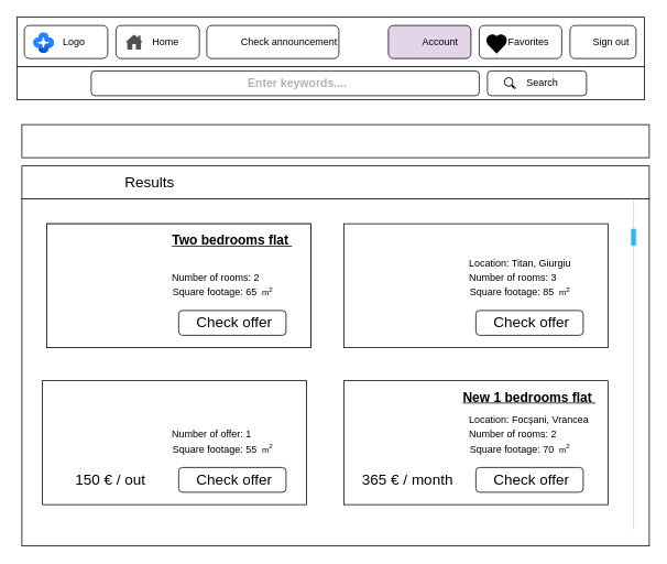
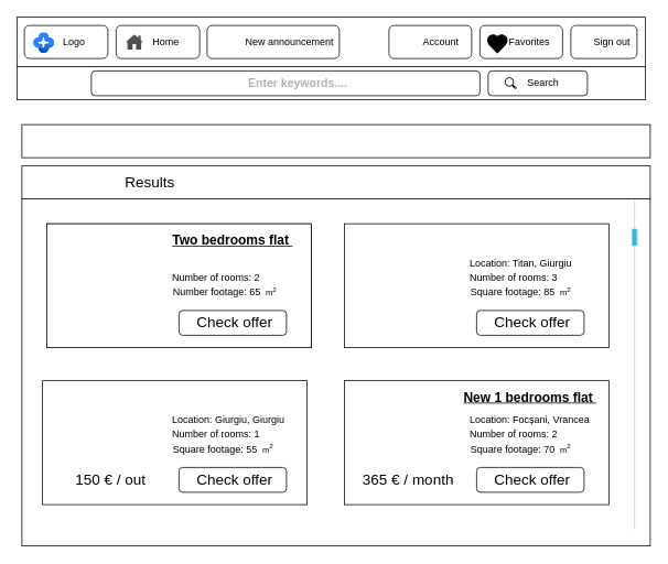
  <mxCell id="0" />
  <mxCell id="1" parent="0" />
  <mxCell id="2" value="" style="rounded=0;whiteSpace=wrap;html=1;" vertex="1" parent="1"><mxGeometry x="26" y="240" width="760" height="420" as="geometry" /></mxCell>
  <mxCell id="3" value="" style="group;fillColor=#cce5ff;strokeColor=#36393d;" vertex="1" connectable="0" parent="1"><mxGeometry x="56" y="270" width="320" height="150" as="geometry" /></mxCell>
  <mxCell id="4" value="" style="rounded=0;whiteSpace=wrap;html=1;" vertex="1" parent="3"><mxGeometry width="320" height="150" as="geometry" /></mxCell>
  <mxCell id="5" value="&lt;b&gt;&lt;u&gt;&lt;font style=&quot;font-size: 16px&quot;&gt;Two bedrooms flat&amp;nbsp;&lt;/font&gt;&lt;/u&gt;&lt;/b&gt;" style="text;html=1;strokeColor=none;fillColor=none;align=center;verticalAlign=middle;whiteSpace=wrap;rounded=0;" vertex="1" parent="3"><mxGeometry x="135" y="10" width="180" height="20" as="geometry" /></mxCell>
  <mxCell id="6" value="&lt;font style=&quot;font-size: 18px&quot;&gt;&amp;nbsp;Check offer&lt;/font&gt;" style="rounded=1;whiteSpace=wrap;html=1;align=center;" vertex="1" parent="3"><mxGeometry x="160" y="105" width="130" height="30" as="geometry" /></mxCell>
  <mxCell id="7" value="" style="group" vertex="1" connectable="0" parent="3"><mxGeometry x="150" y="40" width="156" height="50" as="geometry" /></mxCell>
  <mxCell id="8" value="Number of rooms: 2" style="text;html=1;strokeColor=none;fillColor=none;align=left;verticalAlign=middle;whiteSpace=wrap;rounded=0;spacingLeft=0;" vertex="1" parent="7"><mxGeometry y="16.667" width="154.967" height="16.667" as="geometry" /></mxCell>
- <mxCell id="9" value="Square footage: 65&amp;nbsp;&lt;span style=&quot;font-size: 10px&quot;&gt;&amp;nbsp;m&lt;sup&gt;2&lt;/sup&gt;&lt;/span&gt;" style="text;html=1;strokeColor=none;fillColor=none;align=left;verticalAlign=middle;whiteSpace=wrap;rounded=0;spacingLeft=0;" vertex="1" parent="7"><mxGeometry x="1.033" y="33.333" width="154.967" height="16.667" as="geometry" /></mxCell>
+ <mxCell id="9" value="Number footage: 65&amp;nbsp;&lt;span style=&quot;font-size: 10px&quot;&gt;&amp;nbsp;m&lt;sup&gt;2&lt;/sup&gt;&lt;/span&gt;" style="text;html=1;strokeColor=none;fillColor=none;align=left;verticalAlign=middle;whiteSpace=wrap;rounded=0;spacingLeft=0;" vertex="1" parent="7"><mxGeometry x="1.033" y="33.333" width="154.967" height="16.667" as="geometry" /></mxCell>
  <mxCell id="10" style="edgeStyle=orthogonalEdgeStyle;rounded=0;orthogonalLoop=1;jettySize=auto;html=1;exitX=0.5;exitY=1;exitDx=0;exitDy=0;" edge="1" parent="7" source="8" target="8"><mxGeometry relative="1" as="geometry" /></mxCell>
  <mxCell id="11" value="" style="shape=image;html=1;verticalAlign=top;verticalLabelPosition=bottom;labelBackgroundColor=#ffffff;imageAspect=0;aspect=fixed;image=https://cdn4.iconfinder.com/data/icons/ionicons/512/icon-image-128.png;fillColor=none;gradientColor=none;align=center;" vertex="1" parent="3"><mxGeometry x="20" width="110" height="110" as="geometry" /></mxCell>
  <mxCell id="12" value="" style="group" vertex="1" connectable="0" parent="1"><mxGeometry x="416" y="270" width="320" height="150" as="geometry" /></mxCell>
  <mxCell id="13" value="" style="rounded=0;whiteSpace=wrap;html=1;" vertex="1" parent="12"><mxGeometry width="320" height="150" as="geometry" /></mxCell>
  <mxCell id="14" value="&lt;font style=&quot;font-size: 18px&quot;&gt;&amp;nbsp;Check offer&lt;/font&gt;" style="rounded=1;whiteSpace=wrap;html=1;align=center;" vertex="1" parent="12"><mxGeometry x="160" y="105" width="130" height="30" as="geometry" /></mxCell>
  <mxCell id="15" value="" style="group" vertex="1" connectable="0" parent="12"><mxGeometry x="150" y="40" width="156" height="50" as="geometry" /></mxCell>
  <mxCell id="16" value="Location: Titan, Giurgiu" style="text;html=1;strokeColor=none;fillColor=none;align=left;verticalAlign=middle;whiteSpace=wrap;rounded=0;spacingLeft=0;" vertex="1" parent="15"><mxGeometry width="154.967" height="16.667" as="geometry" /></mxCell>
  <mxCell id="17" value="Number of rooms: 3&amp;nbsp;" style="text;html=1;strokeColor=none;fillColor=none;align=left;verticalAlign=middle;whiteSpace=wrap;rounded=0;spacingLeft=0;" vertex="1" parent="15"><mxGeometry y="16.667" width="154.967" height="16.667" as="geometry" /></mxCell>
  <mxCell id="18" value="Square footage: 85&amp;nbsp;&lt;span style=&quot;font-size: 10px&quot;&gt;&amp;nbsp;m&lt;sup&gt;2&lt;/sup&gt;&lt;/span&gt;" style="text;html=1;strokeColor=none;fillColor=none;align=left;verticalAlign=middle;whiteSpace=wrap;rounded=0;spacingLeft=0;" vertex="1" parent="15"><mxGeometry x="1.033" y="33.333" width="154.967" height="16.667" as="geometry" /></mxCell>
  <mxCell id="19" style="edgeStyle=orthogonalEdgeStyle;rounded=0;orthogonalLoop=1;jettySize=auto;html=1;exitX=0.5;exitY=1;exitDx=0;exitDy=0;" edge="1" parent="15" source="17" target="17"><mxGeometry relative="1" as="geometry" /></mxCell>
  <mxCell id="20" value="" style="shape=image;html=1;verticalAlign=top;verticalLabelPosition=bottom;labelBackgroundColor=#ffffff;imageAspect=0;aspect=fixed;image=https://cdn4.iconfinder.com/data/icons/ionicons/512/icon-image-128.png;fillColor=none;gradientColor=none;align=center;" vertex="1" parent="12"><mxGeometry x="20" width="110" height="110" as="geometry" /></mxCell>
  <mxCell id="21" value="" style="group" vertex="1" connectable="0" parent="1"><mxGeometry x="416" y="460" width="320" height="150" as="geometry" /></mxCell>
  <mxCell id="22" value="" style="rounded=0;whiteSpace=wrap;html=1;" vertex="1" parent="21"><mxGeometry width="320" height="150" as="geometry" /></mxCell>
  <mxCell id="23" value="&lt;b&gt;&lt;u&gt;&lt;font style=&quot;font-size: 16px&quot;&gt;New 1 bedrooms flat&amp;nbsp;&lt;/font&gt;&lt;/u&gt;&lt;/b&gt;" style="text;html=1;strokeColor=none;fillColor=none;align=center;verticalAlign=middle;whiteSpace=wrap;rounded=0;" vertex="1" parent="21"><mxGeometry x="135" y="10" width="180" height="20" as="geometry" /></mxCell>
  <mxCell id="24" value="&lt;font style=&quot;font-size: 18px&quot;&gt;365 € / month&amp;nbsp;&lt;/font&gt;" style="text;html=1;strokeColor=none;fillColor=none;align=center;verticalAlign=middle;whiteSpace=wrap;rounded=0;gradientColor=none;" vertex="1" parent="21"><mxGeometry x="15" y="110" width="130" height="20" as="geometry" /></mxCell>
  <mxCell id="25" value="&lt;font style=&quot;font-size: 18px&quot;&gt;&amp;nbsp;Check offer&lt;/font&gt;" style="rounded=1;whiteSpace=wrap;html=1;align=center;" vertex="1" parent="21"><mxGeometry x="160" y="105" width="130" height="30" as="geometry" /></mxCell>
  <mxCell id="26" value="" style="group" vertex="1" connectable="0" parent="21"><mxGeometry x="150" y="40" width="156" height="50" as="geometry" /></mxCell>
  <mxCell id="27" value="Location: Focșani, Vrancea" style="text;html=1;strokeColor=none;fillColor=none;align=left;verticalAlign=middle;whiteSpace=wrap;rounded=0;spacingLeft=0;" vertex="1" parent="26"><mxGeometry width="154.967" height="16.667" as="geometry" /></mxCell>
  <mxCell id="28" value="Number of rooms: 2" style="text;html=1;strokeColor=none;fillColor=none;align=left;verticalAlign=middle;whiteSpace=wrap;rounded=0;spacingLeft=0;" vertex="1" parent="26"><mxGeometry y="16.667" width="154.967" height="16.667" as="geometry" /></mxCell>
  <mxCell id="29" value="Square footage: 70&amp;nbsp;&lt;span style=&quot;font-size: 10px&quot;&gt;&amp;nbsp;m&lt;sup&gt;2&lt;/sup&gt;&lt;/span&gt;" style="text;html=1;strokeColor=none;fillColor=none;align=left;verticalAlign=middle;whiteSpace=wrap;rounded=0;spacingLeft=0;" vertex="1" parent="26"><mxGeometry x="1.033" y="33.333" width="154.967" height="16.667" as="geometry" /></mxCell>
  <mxCell id="30" style="edgeStyle=orthogonalEdgeStyle;rounded=0;orthogonalLoop=1;jettySize=auto;html=1;exitX=0.5;exitY=1;exitDx=0;exitDy=0;" edge="1" parent="26" source="28" target="28"><mxGeometry relative="1" as="geometry" /></mxCell>
  <mxCell id="31" value="" style="shape=image;html=1;verticalAlign=top;verticalLabelPosition=bottom;labelBackgroundColor=#ffffff;imageAspect=0;aspect=fixed;image=https://cdn4.iconfinder.com/data/icons/ionicons/512/icon-image-128.png;fillColor=none;gradientColor=none;align=center;" vertex="1" parent="21"><mxGeometry x="20" width="110" height="110" as="geometry" /></mxCell>
  <mxCell id="32" value="" style="group" vertex="1" connectable="0" parent="1"><mxGeometry x="56" y="460" width="320" height="150" as="geometry" /></mxCell>
  <mxCell id="33" value="" style="rounded=0;whiteSpace=wrap;html=1;" vertex="1" parent="32"><mxGeometry x="-5" width="320" height="150" as="geometry" /></mxCell>
  <mxCell id="34" value="&lt;font style=&quot;font-size: 18px&quot;&gt;150 € / out&amp;nbsp;&lt;/font&gt;" style="text;html=1;strokeColor=none;fillColor=none;align=center;verticalAlign=middle;whiteSpace=wrap;rounded=0;gradientColor=none;" vertex="1" parent="32"><mxGeometry x="15" y="110" width="130" height="20" as="geometry" /></mxCell>
  <mxCell id="35" value="&lt;font style=&quot;font-size: 18px&quot;&gt;&amp;nbsp;Check offer&lt;/font&gt;" style="rounded=1;whiteSpace=wrap;html=1;align=center;" vertex="1" parent="32"><mxGeometry x="160" y="105" width="130" height="30" as="geometry" /></mxCell>
  <mxCell id="36" value="" style="group" vertex="1" connectable="0" parent="32"><mxGeometry x="150" y="40" width="156" height="50" as="geometry" /></mxCell>
- <mxCell id="38" value="Number of offer: 1" style="text;html=1;strokeColor=none;fillColor=none;align=left;verticalAlign=middle;whiteSpace=wrap;rounded=0;spacingLeft=0;" vertex="1" parent="36"><mxGeometry y="16.667" width="154.967" height="16.667" as="geometry" /></mxCell>
+ <mxCell id="37" value="Location: Giurgiu, Giurgiu" style="text;html=1;strokeColor=none;fillColor=none;align=left;verticalAlign=middle;whiteSpace=wrap;rounded=0;spacingLeft=0;" vertex="1" parent="36"><mxGeometry width="154.967" height="16.667" as="geometry" /></mxCell>
+ <mxCell id="38" value="Number of rooms: 1" style="text;html=1;strokeColor=none;fillColor=none;align=left;verticalAlign=middle;whiteSpace=wrap;rounded=0;spacingLeft=0;" vertex="1" parent="36"><mxGeometry y="16.667" width="154.967" height="16.667" as="geometry" /></mxCell>
  <mxCell id="39" value="Square footage: 55&amp;nbsp;&lt;span style=&quot;font-size: 10px&quot;&gt;&amp;nbsp;m&lt;sup&gt;2&lt;/sup&gt;&lt;/span&gt;" style="text;html=1;strokeColor=none;fillColor=none;align=left;verticalAlign=middle;whiteSpace=wrap;rounded=0;spacingLeft=0;" vertex="1" parent="36"><mxGeometry x="1.033" y="33.333" width="154.967" height="16.667" as="geometry" /></mxCell>
  <mxCell id="40" style="edgeStyle=orthogonalEdgeStyle;rounded=0;orthogonalLoop=1;jettySize=auto;html=1;exitX=0.5;exitY=1;exitDx=0;exitDy=0;" edge="1" parent="36" source="38" target="38"><mxGeometry relative="1" as="geometry" /></mxCell>
  <mxCell id="41" value="" style="shape=image;html=1;verticalAlign=top;verticalLabelPosition=bottom;labelBackgroundColor=#ffffff;imageAspect=0;aspect=fixed;image=https://cdn4.iconfinder.com/data/icons/ionicons/512/icon-image-128.png;fillColor=none;gradientColor=none;align=center;" vertex="1" parent="32"><mxGeometry x="20" width="110" height="110" as="geometry" /></mxCell>
  <mxCell id="42" value="" style="verticalLabelPosition=bottom;verticalAlign=top;html=1;shadow=0;dashed=0;strokeWidth=1;shape=mxgraph.android.quickscroll3;dy=0.116;fillColor=#33b5e5;strokeColor=#66D5F5;align=center;" vertex="1" parent="1"><mxGeometry x="764" y="240" width="6" height="400" as="geometry" /></mxCell>
  <mxCell id="43" value="" style="group" vertex="1" connectable="0" parent="1"><mxGeometry x="20" y="20" width="760" height="100" as="geometry" /></mxCell>
  <mxCell id="44" value="" style="group" vertex="1" connectable="0" parent="43"><mxGeometry width="760" height="100" as="geometry" /></mxCell>
  <mxCell id="45" value="" style="group" vertex="1" connectable="0" parent="44"><mxGeometry y="60" width="760" height="40" as="geometry" /></mxCell>
  <mxCell id="46" value="" style="rounded=0;whiteSpace=wrap;html=1;" vertex="1" parent="45"><mxGeometry width="760" height="40" as="geometry" /></mxCell>
  <mxCell id="47" value="" style="rounded=1;whiteSpace=wrap;html=1;" vertex="1" parent="45"><mxGeometry x="90" y="5" width="470" height="30" as="geometry" /></mxCell>
  <mxCell id="48" value="&amp;nbsp; &amp;nbsp; Search" style="rounded=1;whiteSpace=wrap;html=1;" vertex="1" parent="45"><mxGeometry x="570" y="5" width="120" height="30" as="geometry" /></mxCell>
  <mxCell id="49" value="" style="shadow=0;dashed=0;html=1;strokeColor=none;fillColor=#000000;labelPosition=center;verticalLabelPosition=bottom;verticalAlign=top;align=center;outlineConnect=0;shape=mxgraph.veeam.magnifying_glass;pointerEvents=1;" vertex="1" parent="45"><mxGeometry x="590" y="12.8" width="14.61" height="14.4" as="geometry" /></mxCell>
  <mxCell id="50" value="Enter keywords...." style="text;html=1;strokeColor=none;fillColor=none;align=center;verticalAlign=middle;whiteSpace=wrap;rounded=0;fontColor=#B3B3B3;fontStyle=1;fontSize=14;" vertex="1" parent="45"><mxGeometry x="230" y="10" width="220" height="20" as="geometry" /></mxCell>
  <mxCell id="51" value="" style="group" vertex="1" connectable="0" parent="44"><mxGeometry width="760" height="60" as="geometry" /></mxCell>
  <mxCell id="52" value="" style="rounded=0;whiteSpace=wrap;html=1;" vertex="1" parent="51"><mxGeometry width="760" height="60" as="geometry" /></mxCell>
  <mxCell id="53" value="" style="group" vertex="1" connectable="0" parent="51"><mxGeometry x="120" y="10" width="101" height="40" as="geometry" /></mxCell>
  <mxCell id="54" value="Home" style="rounded=1;whiteSpace=wrap;html=1;spacingLeft=20;" vertex="1" parent="53"><mxGeometry width="101" height="40" as="geometry" /></mxCell>
  <mxCell id="55" value="" style="pointerEvents=1;shadow=0;dashed=0;html=1;strokeColor=none;fillColor=#505050;labelPosition=center;verticalLabelPosition=bottom;verticalAlign=top;outlineConnect=0;align=center;shape=mxgraph.office.concepts.home;" vertex="1" parent="53"><mxGeometry x="12" y="11" width="20" height="18" as="geometry" /></mxCell>
  <mxCell id="56" value="" style="group" vertex="1" connectable="0" parent="51"><mxGeometry x="9" y="10" width="101" height="40" as="geometry" /></mxCell>
  <mxCell id="57" value="Logo" style="rounded=1;whiteSpace=wrap;html=1;spacingLeft=20;" vertex="1" parent="56"><mxGeometry width="101" height="40" as="geometry" /></mxCell>
  <mxCell id="58" value="" style="image;image=img/lib/atlassian/Clover_Logo.svg;fillColor=#000000;" vertex="1" parent="56"><mxGeometry x="11" y="8.5" width="25.5" height="25.5" as="geometry" /></mxCell>
  <mxCell id="59" value="" style="group" vertex="1" connectable="0" parent="51"><mxGeometry x="200" y="10" width="190" height="40" as="geometry" /></mxCell>
  <mxCell id="60" value="" style="group;spacingLeft=60;" vertex="1" connectable="0" parent="59"><mxGeometry width="190" height="40" as="geometry" /></mxCell>
- <mxCell id="61" value="Check announcement" style="rounded=1;whiteSpace=wrap;html=1;spacingLeft=40;" vertex="1" parent="60"><mxGeometry x="30" width="160" height="40" as="geometry" /></mxCell>
+ <mxCell id="61" value="New announcement" style="rounded=1;whiteSpace=wrap;html=1;spacingLeft=40;" vertex="1" parent="60"><mxGeometry x="30" width="160" height="40" as="geometry" /></mxCell>
  <mxCell id="62" value="" style="shape=image;html=1;verticalAlign=top;verticalLabelPosition=bottom;labelBackgroundColor=#ffffff;imageAspect=0;aspect=fixed;image=https://cdn2.iconfinder.com/data/icons/picol-vector/32/document_text_add-128.png;fillColor=#000000;" vertex="1" parent="60"><mxGeometry x="50" y="9.88" width="20.25" height="20.25" as="geometry" /></mxCell>
  <mxCell id="63" value="" style="group" vertex="1" connectable="0" parent="51"><mxGeometry x="560" y="10" width="100" height="40" as="geometry" /></mxCell>
  <mxCell id="64" value="Favorites" style="rounded=1;whiteSpace=wrap;html=1;spacingLeft=20;align=center;" vertex="1" parent="63"><mxGeometry width="100" height="40" as="geometry" /></mxCell>
  <mxCell id="65" value="" style="shape=mxgraph.signs.healthcare.heart_1;html=1;fillColor=#000000;strokeColor=none;verticalLabelPosition=bottom;verticalAlign=top;align=center;" vertex="1" parent="63"><mxGeometry x="8" y="10" width="26.3" height="24" as="geometry" /></mxCell>
  <mxCell id="66" value="" style="group" vertex="1" connectable="0" parent="51"><mxGeometry x="450" y="10" width="100" height="40" as="geometry" /></mxCell>
- <mxCell id="67" value="&amp;nbsp; &amp;nbsp; &amp;nbsp; &amp;nbsp; Account" style="rounded=1;whiteSpace=wrap;html=1;fillColor=#e1d5e7;" vertex="1" parent="66"><mxGeometry width="100" height="40" as="geometry" /></mxCell>
+ <mxCell id="67" value="&amp;nbsp; &amp;nbsp; &amp;nbsp; &amp;nbsp; Account" style="rounded=1;whiteSpace=wrap;html=1;" vertex="1" parent="66"><mxGeometry width="100" height="40" as="geometry" /></mxCell>
  <mxCell id="68" value="" style="shape=image;html=1;verticalAlign=top;verticalLabelPosition=bottom;labelBackgroundColor=#ffffff;imageAspect=0;aspect=fixed;image=https://cdn4.iconfinder.com/data/icons/music-ui-solid-24px/24/user_account_profile-2-128.png;fillColor=#000000;" vertex="1" parent="66"><mxGeometry x="10" y="6" width="28" height="28" as="geometry" /></mxCell>
  <mxCell id="69" value="" style="group" vertex="1" connectable="0" parent="51"><mxGeometry x="670" y="10" width="80" height="40" as="geometry" /></mxCell>
  <mxCell id="70" value="Sign out" style="rounded=1;whiteSpace=wrap;html=1;spacingLeft=20;" vertex="1" parent="69"><mxGeometry width="80" height="40" as="geometry" /></mxCell>
  <mxCell id="71" value="" style="shape=image;html=1;verticalAlign=top;verticalLabelPosition=bottom;labelBackgroundColor=#ffffff;imageAspect=0;aspect=fixed;image=https://cdn1.iconfinder.com/data/icons/essential-21/128/Log_out-128.png;fillColor=#000000;" vertex="1" parent="69"><mxGeometry x="5" y="9" width="24" height="24" as="geometry" /></mxCell>
  <mxCell id="72" value="" style="group;verticalAlign=middle;fontSize=18;" vertex="1" connectable="0" parent="1"><mxGeometry x="26" y="200" width="760" height="40" as="geometry" /></mxCell>
  <mxCell id="73" value="" style="rounded=0;whiteSpace=wrap;html=1;" vertex="1" parent="72"><mxGeometry width="760" height="40" as="geometry" /></mxCell>
  <mxCell id="74" value="Results" style="text;html=1;strokeColor=none;fillColor=none;align=center;verticalAlign=middle;whiteSpace=wrap;rounded=0;fontSize=18;" vertex="1" parent="72"><mxGeometry x="135" y="10" width="40" height="20" as="geometry" /></mxCell>
  <mxCell id="75" value="" style="shape=image;html=1;verticalAlign=top;verticalLabelPosition=bottom;labelBackgroundColor=#ffffff;imageAspect=0;aspect=fixed;image=https://cdn2.iconfinder.com/data/icons/freecns-cumulus/16/519574-070_Minus-128.png;strokeWidth=1;fillColor=none;gradientColor=none;fontSize=18;align=center;" vertex="1" parent="72"><mxGeometry x="20" y="10" width="25" height="25" as="geometry" /></mxCell>
  <mxCell id="76" value="" style="rounded=0;whiteSpace=wrap;html=1;" vertex="1" parent="1"><mxGeometry x="26" y="150" width="760" height="40" as="geometry" /></mxCell>
  <mxCell id="77" value="" style="shape=image;html=1;verticalAlign=top;verticalLabelPosition=bottom;labelBackgroundColor=#ffffff;imageAspect=0;aspect=fixed;image=https://cdn2.iconfinder.com/data/icons/flat-ui-icons-24-px/24/plus-24-128.png" vertex="1" parent="1"><mxGeometry x="46" y="159" width="25" height="25" as="geometry" /></mxCell>
